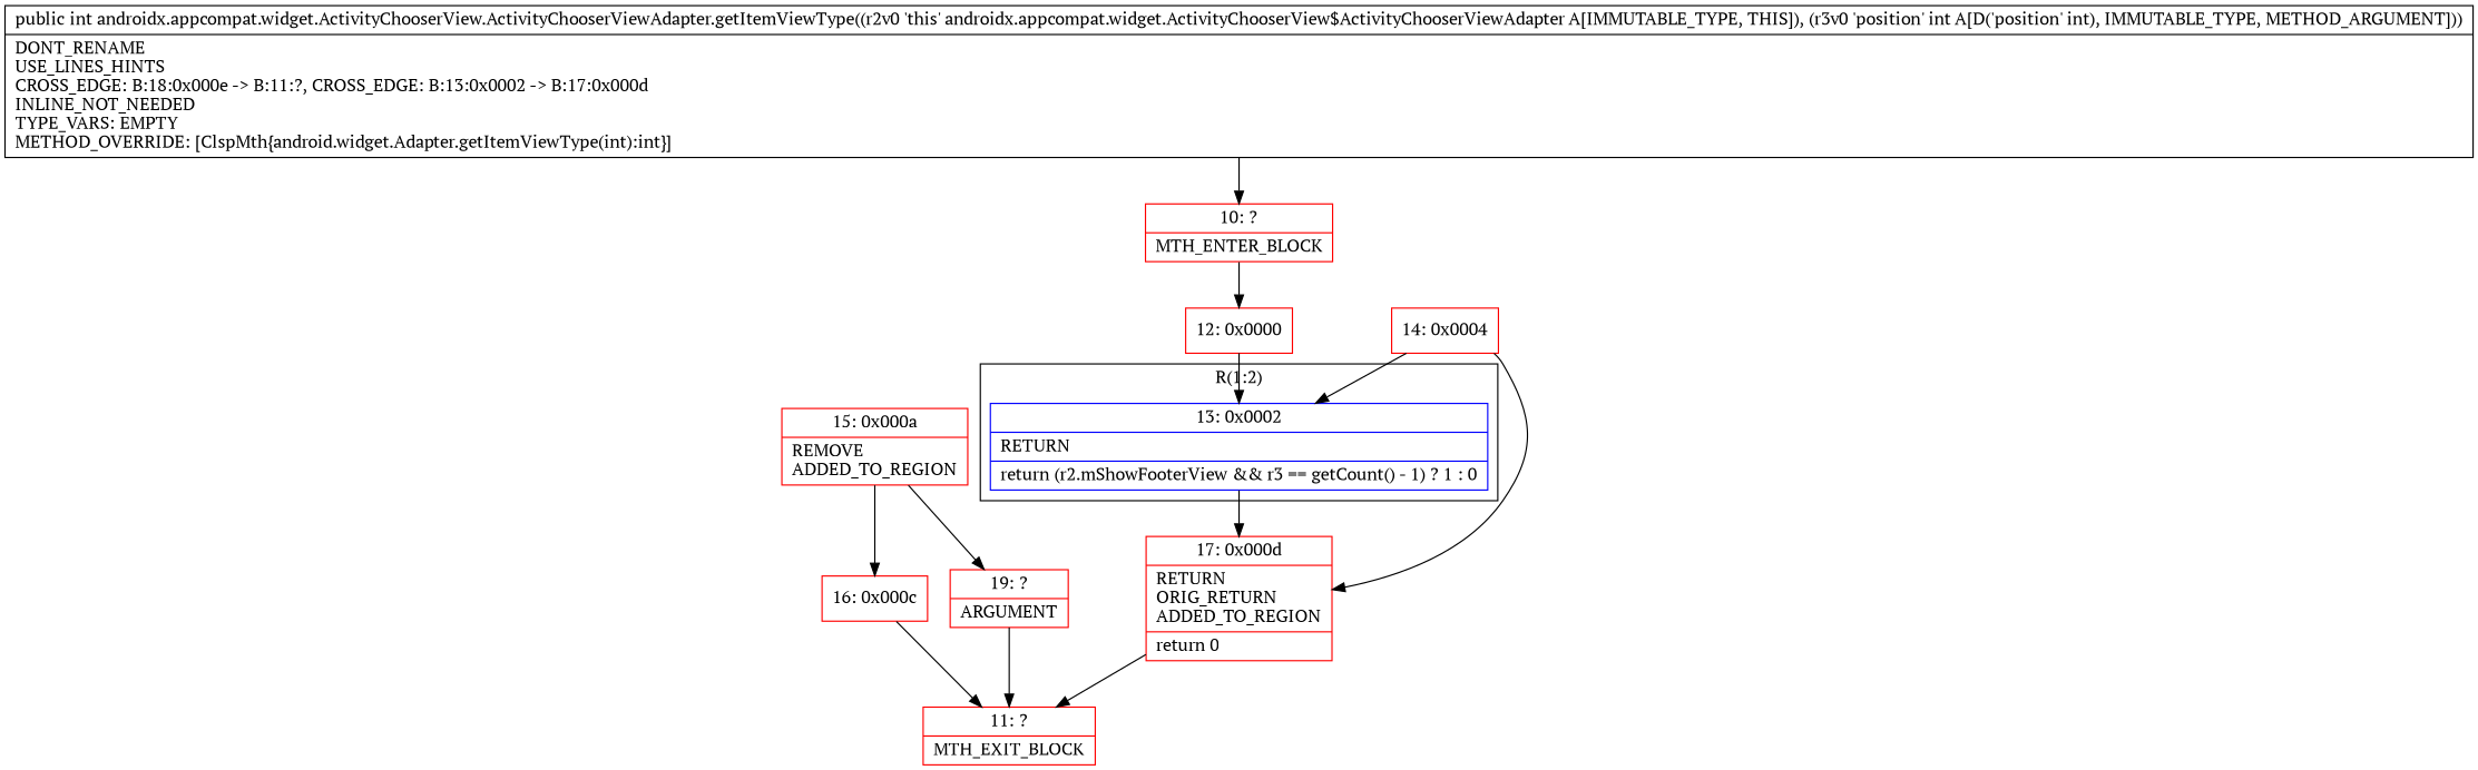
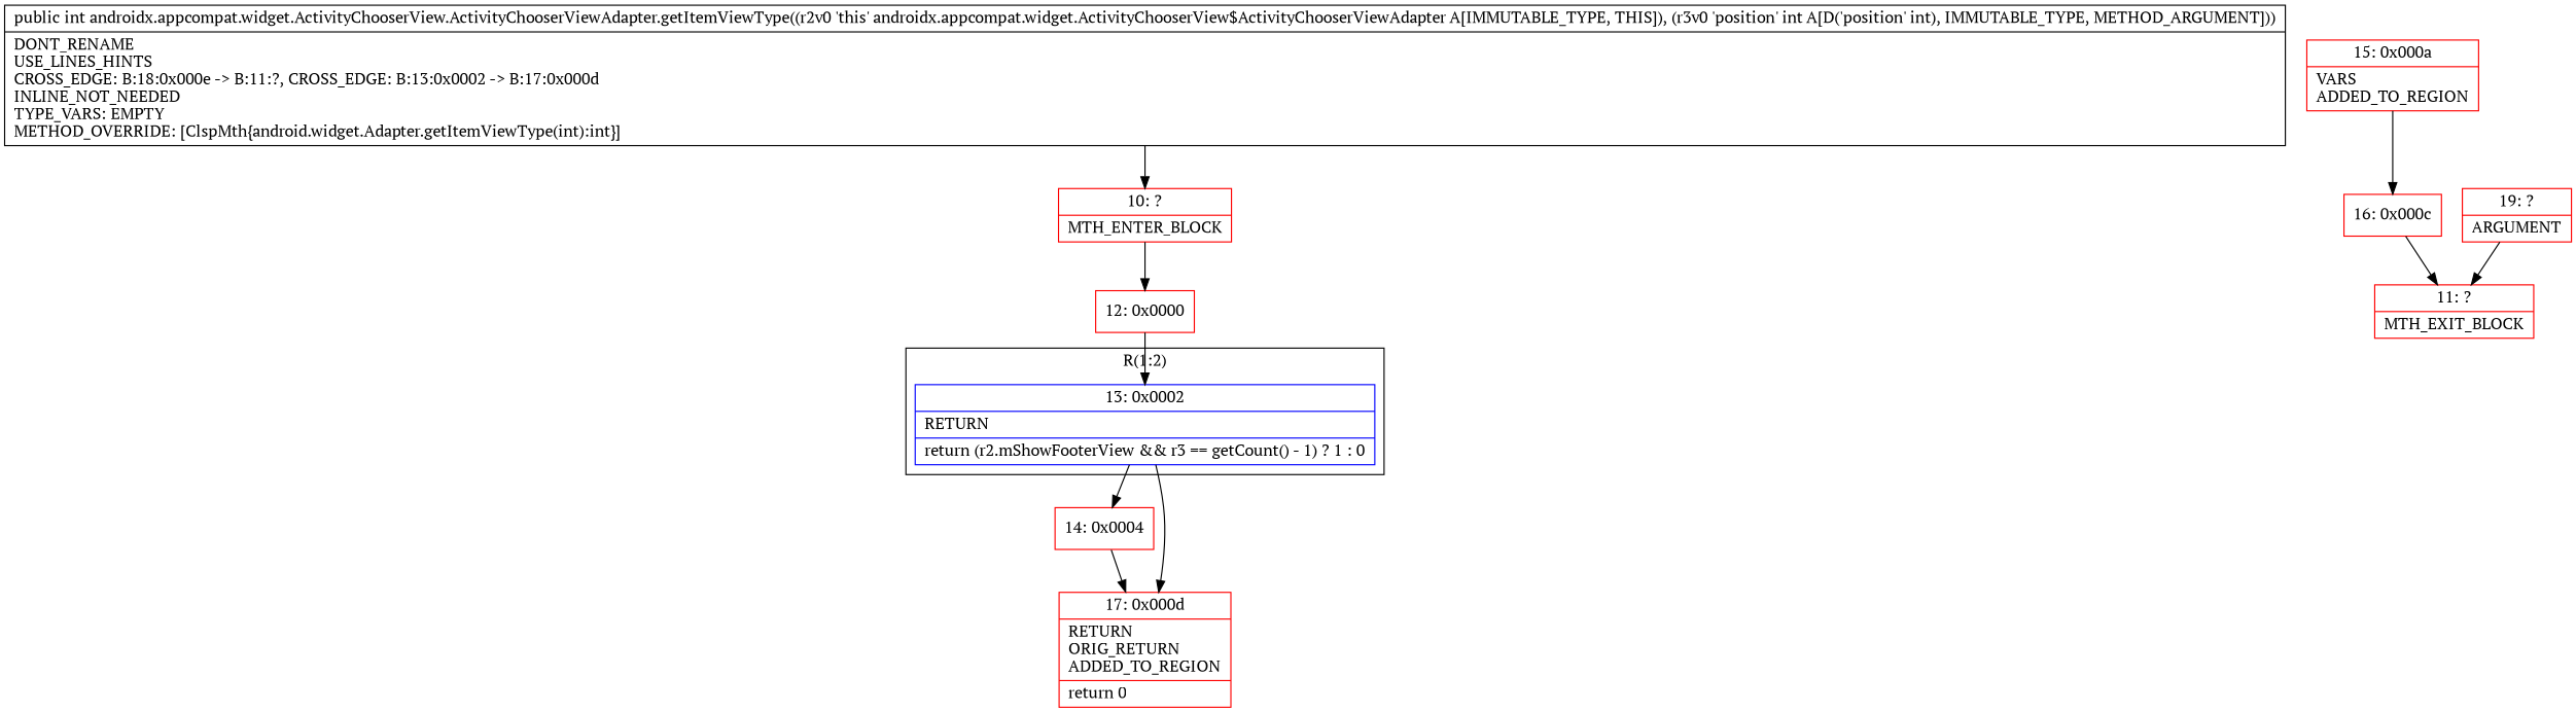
  digraph {
    fontname="PT Serif"
    node [color=red fontname="PT Serif" shape=record]
    edge [fontname="PT Serif"]
    n1 [color=blue label="{13\:\ 0x0002|RETURN\l|return (r2.mShowFooterView && r3 == getCount() \- 1) ? 1 : 0\l}"]
    n2 [label="{14\:\ 0x0004}"]
    n3 [label="{17\:\ 0x000d|RETURN\lORIG_RETURN\lADDED_TO_REGION\l|return 0\l}"]
    n4 [label="{11\:\ ?|MTH_EXIT_BLOCK\l}"]
    n5 [label="{10\:\ ?|MTH_ENTER_BLOCK\l}"]
    n6 [label="{12\:\ 0x0000}"]
-   n7 [label="{15\:\ 0x000a|REMOVE\lADDED_TO_REGION\l}"]
+   n7 [label="{15\:\ 0x000a|VARS\lADDED_TO_REGION\l}"]
    n8 [label="{16\:\ 0x000c}"]
    n9 [label="{19\:\ ?|ARGUMENT\l}"]
    n10 [label="{public int androidx.appcompat.widget.ActivityChooserView.ActivityChooserViewAdapter.getItemViewType((r2v0 'this' androidx.appcompat.widget.ActivityChooserView$ActivityChooserViewAdapter A[IMMUTABLE_TYPE, THIS]), (r3v0 'position' int A[D('position' int), IMMUTABLE_TYPE, METHOD_ARGUMENT]))  | DONT_RENAME\lUSE_LINES_HINTS\lCROSS_EDGE: B:18:0x000e \-\> B:11:?, CROSS_EDGE: B:13:0x0002 \-\> B:17:0x000d\lINLINE_NOT_NEEDED\lTYPE_VARS: EMPTY\lMETHOD_OVERRIDE: [ClspMth\{android.widget.Adapter.getItemViewType(int):int\}]\l}" color=""]
    subgraph cluster_1 {
      label="R(1:2)"
      n1
    }
-   n2 -> n1
+   n1 -> n2
    n1 -> n3
    n2 -> n3
-   n3 -> n4
    n5 -> n6
    n6 -> n1
    n7 -> n8
-   n7 -> n9
    n8 -> n4
    n9 -> n4
    n10 -> n5
  }
